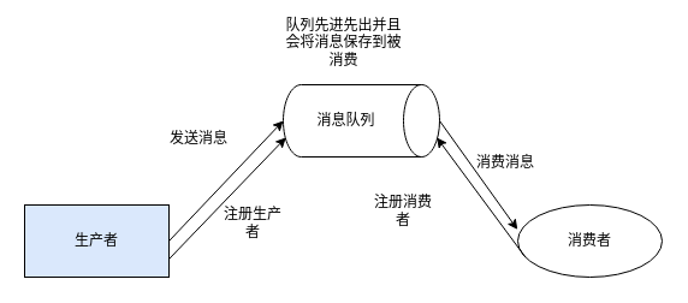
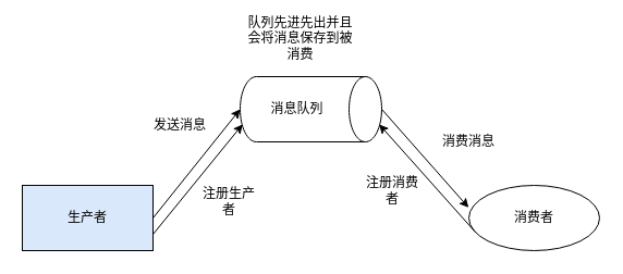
  <mxCell id="0" />
  <mxCell id="1" parent="0" />
- <mxCell id="2" value="消息队列" style="shape=cylinder3;whiteSpace=wrap;html=1;boundedLbl=1;backgroundOutline=1;size=15;direction=south;" vertex="1" parent="1"><mxGeometry x="235" y="70" width="130" height="60" as="geometry" /></mxCell>
+ <mxCell id="2" value="消息队列" style="shape=cylinder3;whiteSpace=wrap;html=1;boundedLbl=1;backgroundOutline=1;size=15;direction=south;" vertex="1" parent="1"><mxGeometry x="220" y="70" width="130" height="60" as="geometry" /></mxCell>
  <mxCell id="3" value="生产者" style="rounded=0;whiteSpace=wrap;html=1;fillColor=#dae8fc;" vertex="1" parent="1"><mxGeometry x="20" y="170" width="120" height="60" as="geometry" /></mxCell>
  <mxCell id="4" value="" style="endArrow=classic;html=1;rounded=0;exitX=1;exitY=0.5;exitDx=0;exitDy=0;entryX=0.5;entryY=1;entryDx=0;entryDy=0;entryPerimeter=0;" edge="1" parent="1" source="3" target="2"><mxGeometry width="50" height="50" relative="1" as="geometry"><mxPoint x="240" y="120" as="sourcePoint" /><mxPoint x="290" y="80" as="targetPoint" /></mxGeometry></mxCell>
  <mxCell id="5" value="消费者" style="ellipse;whiteSpace=wrap;html=1;" vertex="1" parent="1"><mxGeometry x="430" y="170" width="120" height="60" as="geometry" /></mxCell>
  <mxCell id="6" value="发送消息" style="text;html=1;strokeColor=none;fillColor=none;align=center;verticalAlign=middle;whiteSpace=wrap;rounded=0;" vertex="1" parent="1"><mxGeometry x="135" y="100" width="60" height="30" as="geometry" /></mxCell>
- <mxCell id="7" value="消费消息" style="text;html=1;strokeColor=none;fillColor=none;align=center;verticalAlign=middle;whiteSpace=wrap;rounded=0;" vertex="1" parent="1"><mxGeometry x="390" y="120" width="60" height="30" as="geometry" /></mxCell>
+ <mxCell id="7" value="消费消息" style="text;html=1;strokeColor=none;fillColor=none;align=center;verticalAlign=middle;whiteSpace=wrap;rounded=0;" vertex="1" parent="1"><mxGeometry x="400" y="115" width="60" height="30" as="geometry" /></mxCell>
  <mxCell id="8" value="" style="endArrow=classic;html=1;rounded=0;exitX=0;exitY=0.75;exitDx=0;exitDy=0;entryX=0.732;entryY=0.018;entryDx=0;entryDy=0;entryPerimeter=0;" edge="1" parent="1" source="5" target="2"><mxGeometry width="50" height="50" relative="1" as="geometry"><mxPoint x="340" y="170" as="sourcePoint" /><mxPoint x="390" y="120" as="targetPoint" /></mxGeometry></mxCell>
- <mxCell id="9" value="注册消费者" style="text;html=1;strokeColor=none;fillColor=none;align=center;verticalAlign=middle;whiteSpace=wrap;rounded=0;" vertex="1" parent="1"><mxGeometry x="305" y="160" width="60" height="30" as="geometry" /></mxCell>
+ <mxCell id="9" value="注册消费者" style="text;html=1;strokeColor=none;fillColor=none;align=center;verticalAlign=middle;whiteSpace=wrap;rounded=0;" vertex="1" parent="1"><mxGeometry x="330" y="160" width="60" height="30" as="geometry" /></mxCell>
  <mxCell id="10" value="" style="endArrow=classic;html=1;rounded=0;exitX=1;exitY=0.75;exitDx=0;exitDy=0;entryX=0.732;entryY=0.983;entryDx=0;entryDy=0;entryPerimeter=0;" edge="1" parent="1" source="3" target="2"><mxGeometry width="50" height="50" relative="1" as="geometry"><mxPoint x="230" y="120" as="sourcePoint" /><mxPoint x="280" y="70" as="targetPoint" /></mxGeometry></mxCell>
  <mxCell id="11" value="注册生产者" style="text;html=1;strokeColor=none;fillColor=none;align=center;verticalAlign=middle;whiteSpace=wrap;rounded=0;" vertex="1" parent="1"><mxGeometry x="180" y="170" width="60" height="30" as="geometry" /></mxCell>
  <mxCell id="12" value="" style="endArrow=classic;html=1;rounded=0;exitX=0.5;exitY=0;exitDx=0;exitDy=0;exitPerimeter=0;entryX=-0.002;entryY=0.341;entryDx=0;entryDy=0;entryPerimeter=0;" edge="1" parent="1" source="2" target="5"><mxGeometry width="50" height="50" relative="1" as="geometry"><mxPoint x="230" y="180" as="sourcePoint" /><mxPoint x="280" y="130" as="targetPoint" /></mxGeometry></mxCell>
- <mxCell id="13" value="队列先进先出并且会将消息保存到被消费" style="text;html=1;strokeColor=none;fillColor=none;align=center;verticalAlign=middle;whiteSpace=wrap;rounded=0;" vertex="1" parent="1"><mxGeometry x="232.5" y="20" width="105" height="30" as="geometry" /></mxCell>
+ <mxCell id="13" value="队列先进先出并且会将消息保存到被消费" style="text;html=1;strokeColor=none;fillColor=none;align=center;verticalAlign=middle;whiteSpace=wrap;rounded=0;" vertex="1" parent="1"><mxGeometry x="222.5" y="20" width="105" height="30" as="geometry" /></mxCell>
